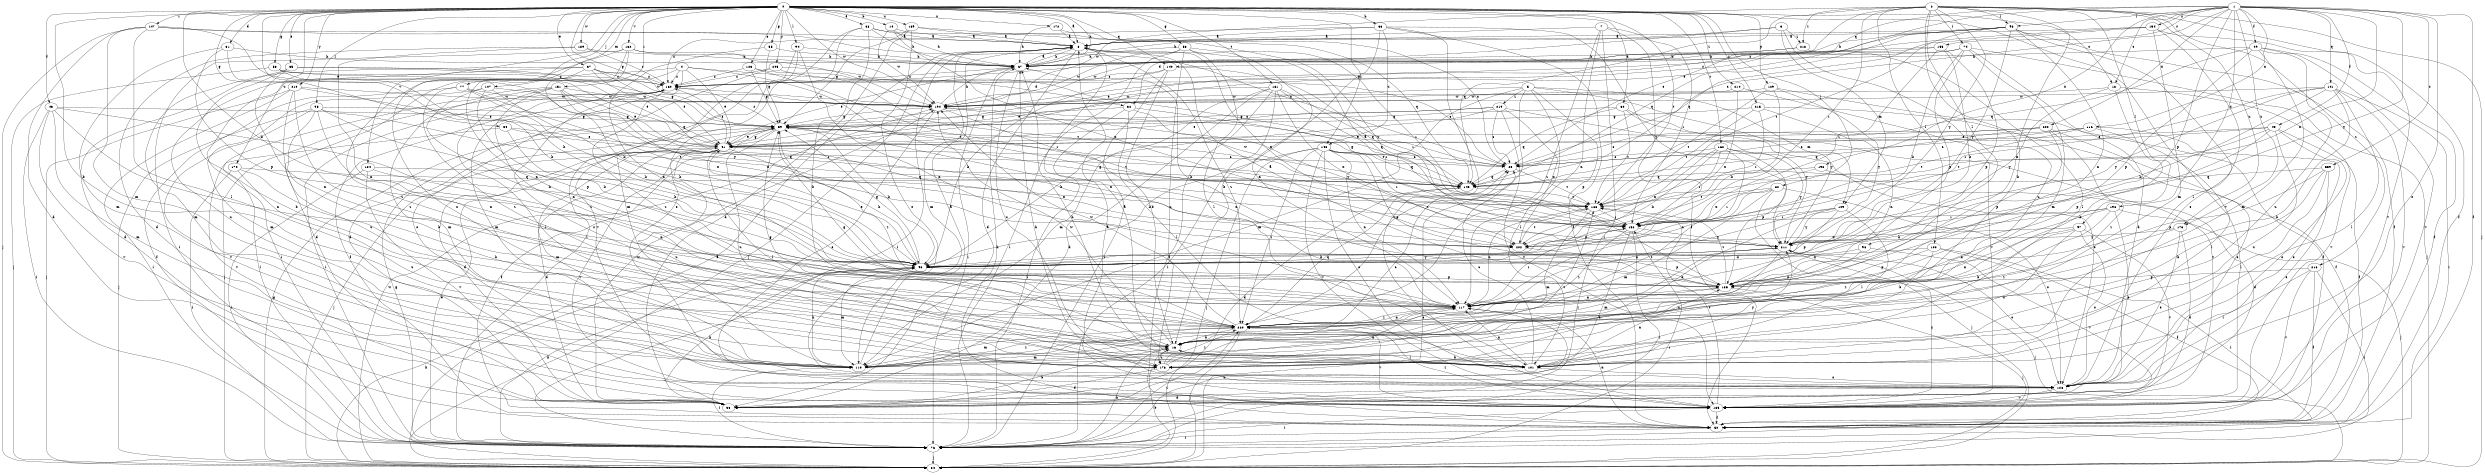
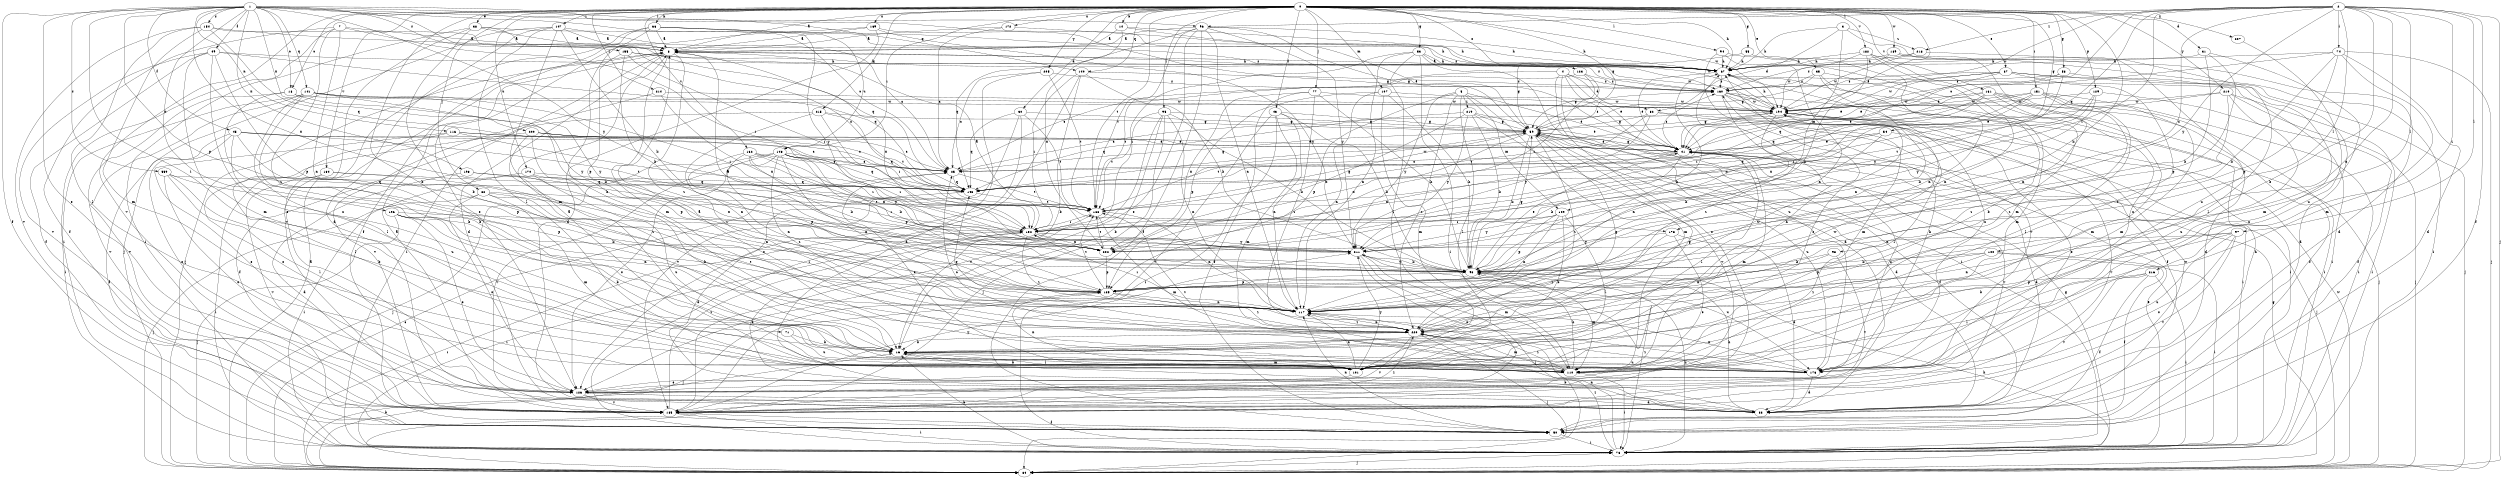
  strict digraph {
    0
    8
    14
    16
    18
    30
    31
    35
    37
    38
    41
    43
    53
    54
    55
    58
    59
    66
    67
    77
    82
    93
    94
    95
    107
    123
    129
    140
    147
    148
    151
    161
    162
    168
    169
    170
    172
    182
    184
    185
    189
    194
    205
+   207
    210
    214
    215
    202
    84
    33
    76
    110
    220
    176
    101
    211
    126
    143
    135
    117
    160
    25
    152
    50
    1
    45
    49
+   71
    96
    116
    141
    154
    155
    n74 [label=559]
    173
    196
    198
    200
    2
    74
    97
    98
    100
    216
    218
    3
    32
    109
    4
    5
    219
    7
    0 -> 8 [label=a]
    0 -> 14 [label=b]
    0 -> 16 [label=b]
    0 -> 18 [label=c]
    0 -> 30 [label=d]
    0 -> 31 [label=d]
    0 -> 35 [label=e]
    0 -> 37 [label=e]
    0 -> 38 [label=e]
    0 -> 41 [label=e]
    0 -> 43 [label=f]
    0 -> 53 [label=g]
    0 -> 54 [label=g]
    0 -> 55 [label=g]
    0 -> 58 [label=g]
    0 -> 59 [label=g]
    0 -> 66 [label=h]
    0 -> 67 [label=h]
    0 -> 77 [label=j]
    0 -> 82 [label=j]
    0 -> 93 [label=k]
    0 -> 94 [label=l]
    0 -> 95 [label=l]
    0 -> 107 [label=m]
    0 -> 123 [label=o]
    0 -> 129 [label=p]
    0 -> 140 [label=q]
    0 -> 147 [label=r]
    0 -> 148 [label=r]
    0 -> 151 [label=r]
    0 -> 161 [label=t]
    0 -> 162 [label=t]
    0 -> 168 [label=t]
    0 -> 169 [label=u]
    0 -> 170 [label=u]
    0 -> 172 [label=u]
    0 -> 182 [label=v]
    0 -> 184 [label=v]
    0 -> 185 [label=v]
    0 -> 189 [label=w]
    0 -> 194 [label=w]
    0 -> 205 [label=y]
+   0 -> 207 [label=y]
    0 -> 210 [label=y]
    0 -> 214 [label=z]
    0 -> 215 [label=z]
    8 -> 67 [label=h]
    8 -> 202 [label=x]
    8 -> 84 [label=j]
    8 -> 33 [label=d]
    8 -> 76 [label=i]
    8 -> 110 [label=m]
    8 -> 220 [label=z]
    14 -> 8 [label=a]
    14 -> 67 [label=h]
    14 -> 194 [label=w]
    14 -> 202 [label=x]
    16 -> 59 [label=g]
    16 -> 194 [label=w]
    16 -> 110 [label=m]
    16 -> 176 [label=u]
    16 -> 101 [label=l]
    18 -> 16 [label=b]
    18 -> 185 [label=v]
    18 -> 194 [label=w]
    18 -> 211 [label=y]
    30 -> 59 [label=g]
    30 -> 168 [label=t]
    30 -> 185 [label=v]
    30 -> 126 [label=o]
    30 -> 143 [label=q]
    31 -> 67 [label=h]
    31 -> 93 [label=k]
    31 -> 110 [label=m]
    31 -> 135 [label=p]
    35 -> 16 [label=b]
    35 -> 59 [label=g]
    35 -> 110 [label=m]
    35 -> 117 [label=n]
    35 -> 160 [label=s]
    37 -> 41 [label=e]
    37 -> 194 [label=w]
    37 -> 33 [label=d]
    37 -> 220 [label=z]
    37 -> 176 [label=u]
    37 -> 143 [label=q]
    37 -> 160 [label=s]
    38 -> 8 [label=a]
    38 -> 16 [label=b]
    38 -> 67 [label=h]
    38 -> 76 [label=i]
    38 -> 126 [label=o]
    38 -> 143 [label=q]
    41 -> 59 [label=g]
    41 -> 93 [label=k]
    41 -> 185 [label=v]
    41 -> 202 [label=x]
    41 -> 84 [label=j]
    41 -> 33 [label=d]
    41 -> 110 [label=m]
    41 -> 176 [label=u]
    41 -> 101 [label=l]
    41 -> 160 [label=s]
    41 -> 25 [label=c]
    43 -> 59 [label=g]
    43 -> 93 [label=k]
    43 -> 185 [label=v]
    43 -> 76 [label=i]
    43 -> 110 [label=m]
    43 -> 117 [label=n]
    53 -> 67 [label=h]
    53 -> 194 [label=w]
    53 -> 76 [label=i]
    53 -> 176 [label=u]
    53 -> 101 [label=l]
    53 -> 117 [label=n]
    53 -> 152 [label=r]
    54 -> 41 [label=e]
    54 -> 93 [label=k]
    54 -> 185 [label=v]
    54 -> 143 [label=q]
    55 -> 59 [label=g]
    55 -> 67 [label=h]
    55 -> 117 [label=n]
    58 -> 41 [label=e]
    58 -> 84 [label=j]
    58 -> 211 [label=y]
    58 -> 160 [label=s]
    59 -> 41 [label=e]
    59 -> 93 [label=k]
    59 -> 168 [label=t]
    59 -> 202 [label=x]
    59 -> 33 [label=d]
    59 -> 220 [label=z]
    59 -> 176 [label=u]
    59 -> 160 [label=s]
    59 -> 50 [label=f]
    66 -> 8 [label=a]
    66 -> 16 [label=b]
    66 -> 148 [label=u]
    66 -> 185 [label=v]
    66 -> 211 [label=y]
    66 -> 160 [label=s]
    66 -> 50 [label=f]
    67 -> 8 [label=a]
    67 -> 41 [label=e]
    67 -> 76 [label=i]
    67 -> 176 [label=u]
    67 -> 160 [label=s]
    77 -> 93 [label=k]
    77 -> 194 [label=w]
    77 -> 202 [label=x]
    77 -> 220 [label=z]
    77 -> 50 [label=f]
    82 -> 168 [label=t]
    82 -> 84 [label=j]
    82 -> 110 [label=m]
    82 -> 220 [label=t]
    82 -> 126 [label=o]
    82 -> 152 [label=r]
    93 -> 41 [label=e]
    93 -> 59 [label=g]
    93 -> 110 [label=m]
    93 -> 211 [label=y]
    93 -> 135 [label=p]
    94 -> 67 [label=h]
    94 -> 185 [label=v]
    94 -> 110 [label=m]
    94 -> 117 [label=n]
    95 -> 16 [label=b]
    95 -> 59 [label=g]
    95 -> 93 [label=k]
    95 -> 168 [label=t]
    95 -> 185 [label=v]
    95 -> 84 [label=j]
    95 -> 117 [label=n]
    107 -> 93 [label=k]
    107 -> 194 [label=w]
    107 -> 110 [label=m]
    107 -> 135 [label=p]
    107 -> 117 [label=n]
    123 -> 59 [label=g]
    123 -> 160 [label=s]
    123 -> 25 [label=c]
    123 -> 152 [label=r]
    129 -> 93 [label=k]
    129 -> 168 [label=t]
    129 -> 194 [label=w]
    129 -> 211 [label=y]
    129 -> 50 [label=f]
    140 -> 16 [label=b]
    140 -> 93 [label=k]
    140 -> 76 [label=i]
    140 -> 160 [label=s]
    140 -> 152 [label=r]
    147 -> 8 [label=a]
    147 -> 93 [label=k]
    147 -> 84 [label=j]
    147 -> 33 [label=d]
    147 -> 110 [label=m]
    147 -> 101 [label=l]
    147 -> 25 [label=c]
    148 -> 93 [label=k]
    148 -> 185 [label=v]
    148 -> 84 [label=j]
    148 -> 220 [label=z]
    148 -> 126 [label=o]
    148 -> 143 [label=q]
    148 -> 135 [label=p]
    148 -> 117 [label=n]
    148 -> 25 [label=c]
    148 -> 152 [label=r]
    151 -> 41 [label=e]
    151 -> 194 [label=w]
    151 -> 202 [label=x]
    151 -> 76 [label=i]
    151 -> 110 [label=m]
    151 -> 220 [label=z]
    151 -> 101 [label=l]
    151 -> 152 [label=r]
    161 -> 194 [label=w]
    161 -> 202 [label=x]
    161 -> 33 [label=d]
    161 -> 76 [label=i]
    161 -> 110 [label=m]
    161 -> 143 [label=q]
    161 -> 152 [label=r]
    161 -> 50 [label=f]
    162 -> 93 [label=k]
    162 -> 202 [label=x]
    162 -> 211 [label=y]
    162 -> 135 [label=p]
    162 -> 117 [label=n]
    162 -> 25 [label=c]
    162 -> 152 [label=r]
    168 -> 59 [label=g]
    168 -> 110 [label=m]
    168 -> 117 [label=n]
    168 -> 152 [label=r]
    169 -> 8 [label=a]
    169 -> 59 [label=g]
    169 -> 33 [label=d]
    169 -> 211 [label=y]
    169 -> 126 [label=o]
    170 -> 16 [label=b]
    170 -> 76 [label=i]
    170 -> 176 [label=u]
    170 -> 143 [label=q]
    172 -> 8 [label=a]
    172 -> 67 [label=h]
    172 -> 25 [label=c]
    182 -> 67 [label=h]
    182 -> 93 [label=k]
    182 -> 194 [label=w]
    182 -> 76 [label=i]
    182 -> 176 [label=u]
    182 -> 117 [label=n]
    184 -> 185 [label=v]
    184 -> 76 [label=i]
    184 -> 143 [label=q]
    184 -> 117 [label=n]
    185 -> 8 [label=a]
    185 -> 168 [label=t]
    185 -> 76 [label=i]
    185 -> 220 [label=z]
    185 -> 211 [label=y]
    185 -> 50 [label=f]
    189 -> 67 [label=h]
    189 -> 33 [label=d]
    189 -> 117 [label=n]
    189 -> 160 [label=s]
    194 -> 59 [label=g]
    194 -> 67 [label=h]
    194 -> 126 [label=o]
    194 -> 143 [label=q]
    194 -> 117 [label=n]
    205 -> 168 [label=t]
    205 -> 33 [label=d]
    205 -> 160 [label=s]
    205 -> 25 [label=c]
+   207 -> 176 [label=u]
    210 -> 41 [label=e]
    210 -> 194 [label=w]
    210 -> 84 [label=j]
    210 -> 76 [label=i]
    210 -> 220 [label=z]
    210 -> 176 [label=u]
    214 -> 185 [label=v]
    214 -> 194 [label=w]
    214 -> 202 [label=x]
    215 -> 59 [label=g]
    215 -> 168 [label=t]
    215 -> 117 [label=n]
    215 -> 152 [label=r]
    215 -> 50 [label=f]
    202 -> 168 [label=t]
    202 -> 135 [label=p]
    84 -> 8 [label=a]
    84 -> 16 [label=b]
    84 -> 59 [label=g]
    84 -> 93 [label=k]
    84 -> 194 [label=w]
    84 -> 25 [label=c]
    84 -> 152 [label=r]
    33 -> 16 [label=b]
    33 -> 93 [label=k]
    33 -> 194 [label=w]
    76 -> 16 [label=b]
    76 -> 41 [label=e]
    76 -> 59 [label=g]
    76 -> 93 [label=k]
    76 -> 84 [label=j]
    76 -> 220 [label=z]
    76 -> 117 [label=n]
    110 -> 8 [label=a]
    110 -> 93 [label=k]
    110 -> 76 [label=i]
    110 -> 220 [label=z]
    220 -> 16 [label=b]
    220 -> 59 [label=g]
    220 -> 185 [label=v]
    220 -> 194 [label=w]
    220 -> 84 [label=j]
    220 -> 110 [label=m]
    220 -> 143 [label=q]
    220 -> 117 [label=n]
    176 -> 168 [label=t]
    176 -> 33 [label=d]
    176 -> 220 [label=z]
    176 -> 117 [label=n]
    176 -> 25 [label=c]
    101 -> 8 [label=a]
    101 -> 16 [label=b]
    101 -> 67 [label=h]
    101 -> 211 [label=y]
    101 -> 126 [label=o]
    101 -> 135 [label=n]
    101 -> 117 [label=n]
    101 -> 160 [label=s]
    101 -> 25 [label=c]
    211 -> 93 [label=k]
    211 -> 84 [label=j]
    211 -> 110 [label=m]
    211 -> 176 [label=u]
    211 -> 126 [label=o]
    126 -> 67 [label=h]
    126 -> 185 [label=v]
    126 -> 33 [label=d]
    143 -> 168 [label=t]
    143 -> 194 [label=w]
    143 -> 33 [label=d]
    135 -> 8 [label=a]
    135 -> 67 [label=h]
    135 -> 168 [label=t]
    135 -> 84 [label=j]
    135 -> 220 [label=z]
    135 -> 117 [label=n]
    117 -> 220 [label=z]
    117 -> 152 [label=r]
    160 -> 194 [label=w]
    160 -> 84 [label=j]
    160 -> 76 [label=i]
    160 -> 110 [label=m]
    160 -> 220 [label=z]
    160 -> 50 [label=f]
    25 -> 59 [label=g]
    25 -> 168 [label=t]
    25 -> 143 [label=q]
    152 -> 8 [label=a]
    152 -> 202 [label=x]
    152 -> 33 [label=d]
    152 -> 76 [label=i]
    152 -> 220 [label=z]
    152 -> 211 [label=y]
    50 -> 67 [label=h]
    50 -> 76 [label=i]
    50 -> 117 [label=n]
    1 -> 18 [label=c]
    1 -> 41 [label=e]
    1 -> 140 [label=q]
    1 -> 202 [label=x]
    1 -> 211 [label=y]
    1 -> 126 [label=o]
    1 -> 135 [label=p]
    1 -> 25 [label=c]
    1 -> 50 [label=f]
    1 -> 45 [label=f]
    1 -> 49 [label=f]
+   1 -> 71 [label=i]
    1 -> 96 [label=l]
    1 -> 116 [label=n]
    1 -> 141 [label=q]
    1 -> 154 [label=s]
    1 -> 155 [label=s]
    1 -> n74 [label=s]
    1 -> 173 [label=u]
    1 -> 196 [label=x]
    1 -> 198 [label=x]
    1 -> 200 [label=x]
    45 -> 41 [label=e]
    45 -> 168 [label=t]
    45 -> 176 [label=u]
    45 -> 126 [label=o]
    45 -> 135 [label=p]
    45 -> 25 [label=c]
    45 -> 50 [label=f]
    49 -> 67 [label=h]
    49 -> 185 [label=v]
    49 -> 110 [label=m]
    49 -> 176 [label=u]
    49 -> 143 [label=q]
    49 -> 135 [label=p]
    49 -> 50 [label=f]
+   71 -> 16 [label=b]
+   71 -> 176 [label=u]
    96 -> 8 [label=a]
    96 -> 59 [label=g]
    96 -> 67 [label=h]
    96 -> 168 [label=t]
    96 -> 211 [label=y]
    96 -> 126 [label=o]
    96 -> 143 [label=q]
    96 -> 117 [label=n]
    96 -> 50 [label=f]
    116 -> 41 [label=e]
    116 -> 168 [label=t]
    116 -> 101 [label=l]
    116 -> 126 [label=o]
    116 -> 25 [label=c]
    141 -> 16 [label=b]
    141 -> 93 [label=k]
    141 -> 185 [label=v]
    141 -> 194 [label=w]
    141 -> 76 [label=i]
    141 -> 101 [label=l]
    141 -> 211 [label=y]
    141 -> 152 [label=r]
    154 -> 8 [label=a]
    154 -> 185 [label=v]
    154 -> 110 [label=m]
    154 -> 101 [label=l]
    154 -> 143 [label=q]
    154 -> 160 [label=s]
    155 -> 67 [label=h]
    155 -> 93 [label=k]
    155 -> 135 [label=p]
    155 -> 160 [label=s]
    155 -> 152 [label=r]
    n74 -> 16 [label=b]
    n74 -> 101 [label=l]
    n74 -> 126 [label=o]
    n74 -> 143 [label=q]
    n74 -> 135 [label=p]
    173 -> 33 [label=d]
    173 -> 220 [label=z]
    173 -> 211 [label=y]
    173 -> 126 [label=o]
    196 -> 16 [label=b]
    196 -> 93 [label=k]
    196 -> 84 [label=j]
    196 -> 126 [label=o]
    196 -> 117 [label=n]
    196 -> 152 [label=r]
    198 -> 202 [label=x]
    198 -> 33 [label=d]
    198 -> 143 [label=q]
    200 -> 41 [label=e]
    200 -> 220 [label=z]
    200 -> 126 [label=o]
    200 -> 143 [label=q]
    200 -> 135 [label=p]
    200 -> 25 [label=c]
    2 -> 16 [label=b]
    2 -> 194 [label=w]
    2 -> 84 [label=j]
    2 -> 211 [label=y]
    2 -> 143 [label=q]
    2 -> 117 [label=n]
    2 -> 25 [label=c]
    2 -> 152 [label=r]
    2 -> 50 [label=f]
    2 -> 96 [label=l]
    2 -> 173 [label=u]
    2 -> 74 [label=i]
    2 -> 97 [label=l]
    2 -> 98 [label=l]
    2 -> 100 [label=l]
    2 -> 216 [label=z]
    2 -> 218 [label=z]
    74 -> 41 [label=e]
    74 -> 67 [label=h]
    74 -> 93 [label=k]
    74 -> 84 [label=j]
    74 -> 33 [label=d]
    74 -> 110 [label=m]
    74 -> 135 [label=p]
    97 -> 16 [label=b]
    97 -> 185 [label=v]
    97 -> 202 [label=x]
    97 -> 176 [label=u]
    97 -> 126 [label=o]
    97 -> 117 [label=n]
    98 -> 93 [label=k]
    98 -> 185 [label=v]
    98 -> 117 [label=n]
    100 -> 93 [label=k]
    100 -> 76 [label=i]
    100 -> 220 [label=z]
    100 -> 135 [label=p]
    100 -> 50 [label=f]
    216 -> 185 [label=v]
    216 -> 76 [label=i]
    216 -> 101 [label=l]
    216 -> 135 [label=p]
    216 -> 50 [label=f]
    218 -> 67 [label=h]
    218 -> 194 [label=w]
    218 -> 101 [label=l]
    3 -> 67 [label=h]
    3 -> 176 [label=u]
    3 -> 218 [label=z]
    3 -> 32 [label=d]
    3 -> 109 [label=m]
    32 -> 59 [label=g]
    32 -> 168 [label=t]
    32 -> 76 [label=i]
    32 -> 101 [label=l]
    32 -> 211 [label=y]
    109 -> 16 [label=b]
    109 -> 101 [label=l]
    109 -> 211 [label=y]
    109 -> 135 [label=p]
    109 -> 117 [label=n]
    109 -> 152 [label=r]
    4 -> 41 [label=e]
    4 -> 168 [label=t]
    4 -> 33 [label=d]
    4 -> 76 [label=i]
    4 -> 126 [label=o]
    4 -> 160 [label=s]
    4 -> 32 [label=d]
    5 -> 41 [label=e]
    5 -> 110 [label=m]
    5 -> 220 [label=z]
    5 -> 101 [label=l]
    5 -> 211 [label=y]
    5 -> 135 [label=p]
    5 -> 109 [label=m]
    5 -> 219 [label=z]
    219 -> 41 [label=e]
    219 -> 59 [label=g]
    219 -> 93 [label=k]
    219 -> 185 [label=v]
    219 -> 202 [label=x]
    219 -> 211 [label=y]
    219 -> 25 [label=c]
    7 -> 8 [label=a]
    7 -> 76 [label=i]
    7 -> 220 [label=z]
    7 -> 117 [label=n]
    7 -> 152 [label=r]
    7 -> 50 [label=f]
  }
